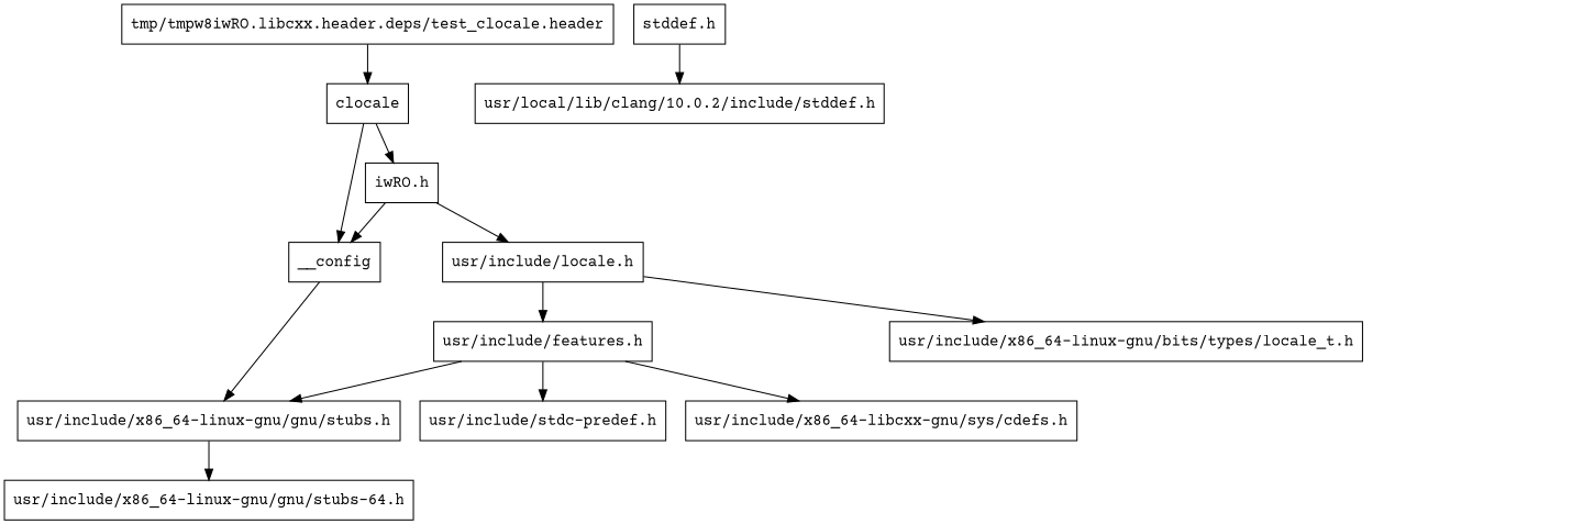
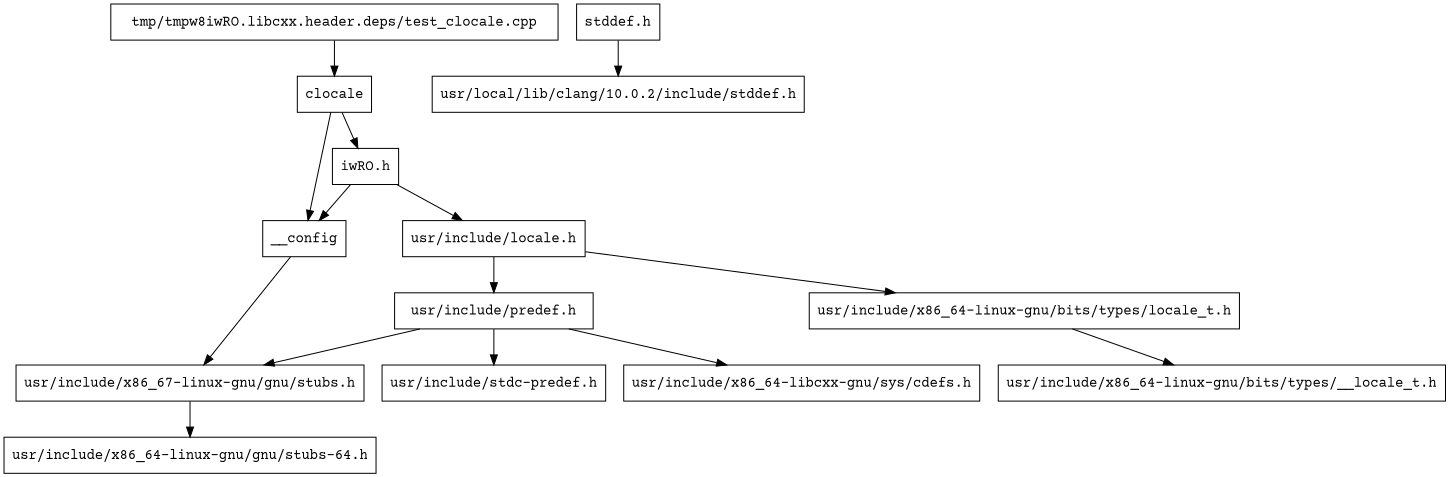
  digraph {
    fontname="Courier Prime"
    node [fontname="Courier Prime" shape=box]
    edge [fontname="Courier Prime"]
    n1 [label=clocale]
    n2 [label=__config]
    n3 [label="iwRO.h"]
-   n4 [label="usr/include/x86_64-linux-gnu/gnu/stubs.h"]
+   n4 [label="usr/include/x86_67-linux-gnu/gnu/stubs.h"]
    n5 [label="usr/include/locale.h"]
-   n6 [label="tmp/tmpw8iwRO.libcxx.header.deps/test_clocale.header"]
-   n7 [label="usr/include/features.h"]
+   n6 [label="tmp/tmpw8iwRO.libcxx.header.deps/test_clocale.cpp"]
+   n7 [label="usr/include/predef.h"]
    n8 [label="usr/include/stdc-predef.h"]
    n9 [label="usr/include/x86_64-libcxx-gnu/sys/cdefs.h"]
    n10 [label="usr/include/x86_64-linux-gnu/gnu/stubs-64.h"]
    n11 [label="usr/include/x86_64-linux-gnu/bits/types/locale_t.h"]
    n12 [label="stddef.h"]
    n13 [label="usr/local/lib/clang/10.0.2/include/stddef.h"]
+   n14 [label="usr/include/x86_64-linux-gnu/bits/types/__locale_t.h"]
    n1 -> n2
    n1 -> n3
    n2 -> n4
    n3 -> n2
    n3 -> n5
    n4 -> n10
    n5 -> n7
    n5 -> n11
    n6 -> n1
    n7 -> n4
    n7 -> n8
    n7 -> n9
+   n11 -> n14
    n12 -> n13
  }
